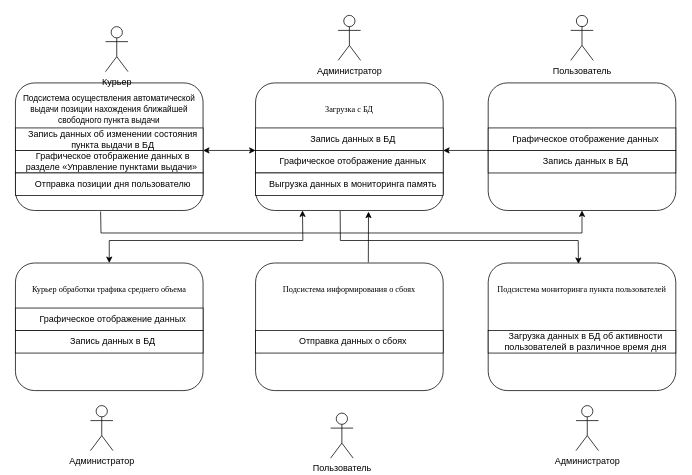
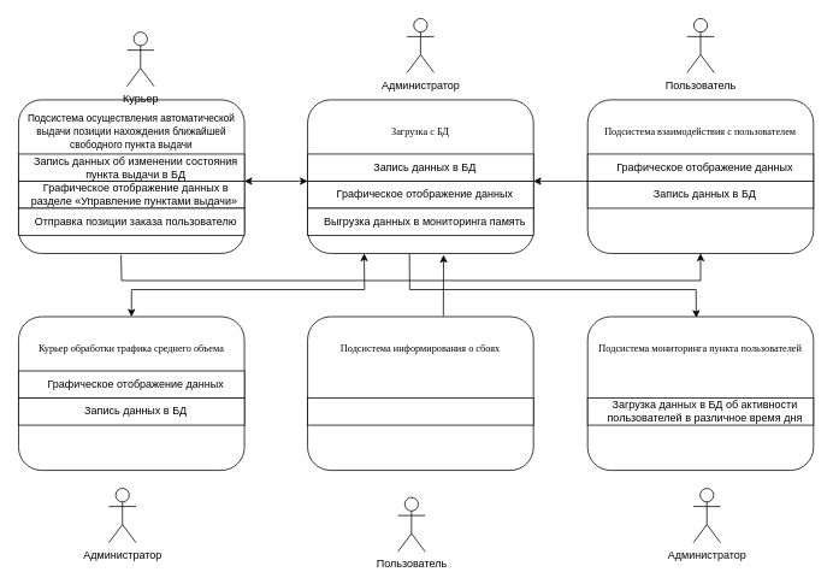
  <mxCell id="0" />
  <mxCell id="1" parent="0" />
  <mxCell id="2" value="" style="rounded=1;whiteSpace=wrap;html=1;" vertex="1" parent="1"><mxGeometry x="20" y="110" width="250" height="170" as="geometry" /></mxCell>
  <mxCell id="3" value="&lt;font face=&quot;Helvetica&quot; style=&quot;font-size: 11px;&quot;&gt;Подсистема осуществления автоматической выдачи позиции нахождения ближайшей свободного пункта выдачи&lt;/font&gt;" style="text;html=1;align=center;verticalAlign=middle;whiteSpace=wrap;rounded=0;" vertex="1" parent="1"><mxGeometry x="20" y="120" width="250" height="50" as="geometry" /></mxCell>
  <mxCell id="4" value="" style="rounded=1;whiteSpace=wrap;html=1;" vertex="1" parent="1"><mxGeometry x="340" y="110" width="250" height="170" as="geometry" /></mxCell>
  <mxCell id="5" value="&lt;font face=&quot;Times New Roman, serif&quot;&gt;&lt;span style=&quot;font-size: 11px;&quot;&gt;Загрузка с БД&lt;/span&gt;&lt;/font&gt;" style="text;html=1;align=center;verticalAlign=middle;whiteSpace=wrap;rounded=0;" vertex="1" parent="1"><mxGeometry x="340" y="120" width="250" height="50" as="geometry" /></mxCell>
  <mxCell id="6" value="" style="rounded=1;whiteSpace=wrap;html=1;" vertex="1" parent="1"><mxGeometry x="20" y="350" width="250" height="170" as="geometry" /></mxCell>
  <mxCell id="7" value="&lt;span style=&quot;font-family: &amp;quot;Times New Roman&amp;quot;, serif;&quot;&gt;&lt;font style=&quot;font-size: 11px;&quot;&gt;Курьер о&lt;/font&gt;&lt;/span&gt;&lt;font face=&quot;Times New Roman, serif&quot;&gt;&lt;span style=&quot;font-size: 11px;&quot;&gt;бработки трафика среднего объема&lt;/span&gt;&lt;/font&gt;" style="text;html=1;align=center;verticalAlign=middle;whiteSpace=wrap;rounded=0;" vertex="1" parent="1"><mxGeometry x="20" y="360" width="250" height="50" as="geometry" /></mxCell>
  <mxCell id="8" value="" style="rounded=1;whiteSpace=wrap;html=1;" vertex="1" parent="1"><mxGeometry x="340" y="350" width="250" height="170" as="geometry" /></mxCell>
  <mxCell id="9" value="&lt;span style=&quot;font-family: &amp;quot;Times New Roman&amp;quot;, serif;&quot;&gt;&lt;font style=&quot;font-size: 11px;&quot;&gt;Подсистема и&lt;/font&gt;&lt;/span&gt;&lt;font face=&quot;Times New Roman, serif&quot;&gt;&lt;span style=&quot;font-size: 11px;&quot;&gt;нформирования о сбоях&lt;/span&gt;&lt;/font&gt;" style="text;html=1;align=center;verticalAlign=middle;whiteSpace=wrap;rounded=0;" vertex="1" parent="1"><mxGeometry x="340" y="360" width="250" height="50" as="geometry" /></mxCell>
  <mxCell id="10" value="" style="rounded=1;whiteSpace=wrap;html=1;" vertex="1" parent="1"><mxGeometry x="650" y="350" width="250" height="170" as="geometry" /></mxCell>
  <mxCell id="11" value="&lt;span style=&quot;font-family: &amp;quot;Times New Roman&amp;quot;, serif;&quot;&gt;&lt;font style=&quot;font-size: 11px;&quot;&gt;Подсистема м&lt;/font&gt;&lt;/span&gt;&lt;font face=&quot;Times New Roman, serif&quot;&gt;&lt;span style=&quot;font-size: 11px;&quot;&gt;ониторинга пункта пользователей&lt;/span&gt;&lt;/font&gt;" style="text;html=1;align=center;verticalAlign=middle;whiteSpace=wrap;rounded=0;" vertex="1" parent="1"><mxGeometry x="650" y="360" width="250" height="50" as="geometry" /></mxCell>
  <mxCell id="12" value="" style="rounded=0;whiteSpace=wrap;html=1;" vertex="1" parent="1"><mxGeometry x="20" y="170" width="250" height="30" as="geometry" /></mxCell>
  <mxCell id="13" value="Запись данных об изменении состояния пункта выдачи в БД" style="text;html=1;align=center;verticalAlign=middle;whiteSpace=wrap;rounded=0;" vertex="1" parent="1"><mxGeometry x="30" y="170" width="240" height="30" as="geometry" /></mxCell>
  <mxCell id="14" value="" style="rounded=0;whiteSpace=wrap;html=1;" vertex="1" parent="1"><mxGeometry x="20" y="200" width="250" height="30" as="geometry" /></mxCell>
  <mxCell id="15" value="" style="rounded=0;whiteSpace=wrap;html=1;" vertex="1" parent="1"><mxGeometry x="20" y="230" width="250" height="30" as="geometry" /></mxCell>
  <mxCell id="16" value="Графическое отображение данных в разделе «Управление пунктами выдачи»&amp;nbsp;" style="text;html=1;align=center;verticalAlign=middle;whiteSpace=wrap;rounded=0;" vertex="1" parent="1"><mxGeometry x="30" y="200" width="240" height="30" as="geometry" /></mxCell>
- <mxCell id="17" value="Отправка позиции дня пользователю" style="text;html=1;align=center;verticalAlign=middle;whiteSpace=wrap;rounded=0;" vertex="1" parent="1"><mxGeometry x="30" y="230" width="240" height="30" as="geometry" /></mxCell>
+ <mxCell id="17" value="Отправка позиции заказа пользователю" style="text;html=1;align=center;verticalAlign=middle;whiteSpace=wrap;rounded=0;" vertex="1" parent="1"><mxGeometry x="30" y="230" width="240" height="30" as="geometry" /></mxCell>
  <mxCell id="18" value="" style="rounded=0;whiteSpace=wrap;html=1;" vertex="1" parent="1"><mxGeometry x="340" y="170" width="250" height="30" as="geometry" /></mxCell>
  <mxCell id="19" value="Запись данных в БД" style="text;html=1;align=center;verticalAlign=middle;whiteSpace=wrap;rounded=0;" vertex="1" parent="1"><mxGeometry x="350" y="170" width="240" height="30" as="geometry" /></mxCell>
  <mxCell id="20" value="" style="rounded=0;whiteSpace=wrap;html=1;" vertex="1" parent="1"><mxGeometry x="340" y="200" width="250" height="30" as="geometry" /></mxCell>
  <mxCell id="21" value="" style="rounded=0;whiteSpace=wrap;html=1;" vertex="1" parent="1"><mxGeometry x="340" y="230" width="250" height="30" as="geometry" /></mxCell>
  <mxCell id="22" value="Графическое отображение данных" style="text;html=1;align=center;verticalAlign=middle;whiteSpace=wrap;rounded=0;" vertex="1" parent="1"><mxGeometry x="350" y="200" width="240" height="30" as="geometry" /></mxCell>
  <mxCell id="23" value="Выгрузка данных в мониторинга память" style="text;html=1;align=center;verticalAlign=middle;whiteSpace=wrap;rounded=0;" vertex="1" parent="1"><mxGeometry x="350" y="230" width="240" height="30" as="geometry" /></mxCell>
  <mxCell id="24" value="" style="rounded=0;whiteSpace=wrap;html=1;" vertex="1" parent="1"><mxGeometry x="20" y="410" width="250" height="30" as="geometry" /></mxCell>
  <mxCell id="25" value="Графическое отображение данных" style="text;html=1;align=center;verticalAlign=middle;whiteSpace=wrap;rounded=0;" vertex="1" parent="1"><mxGeometry x="30" y="410" width="240" height="30" as="geometry" /></mxCell>
  <mxCell id="26" value="" style="rounded=0;whiteSpace=wrap;html=1;" vertex="1" parent="1"><mxGeometry x="20" y="440" width="250" height="30" as="geometry" /></mxCell>
  <mxCell id="27" value="Запись данных в БД" style="text;html=1;align=center;verticalAlign=middle;whiteSpace=wrap;rounded=0;" vertex="1" parent="1"><mxGeometry x="30" y="440" width="240" height="30" as="geometry" /></mxCell>
  <mxCell id="28" value="" style="rounded=0;whiteSpace=wrap;html=1;" vertex="1" parent="1"><mxGeometry x="340" y="440" width="250" height="30" as="geometry" /></mxCell>
- <mxCell id="29" value="Отправка данных о сбоях" style="text;html=1;align=center;verticalAlign=middle;whiteSpace=wrap;rounded=0;" vertex="1" parent="1"><mxGeometry x="350" y="440" width="240" height="30" as="geometry" /></mxCell>
  <mxCell id="30" value="" style="rounded=0;whiteSpace=wrap;html=1;" vertex="1" parent="1"><mxGeometry x="650" y="440" width="250" height="30" as="geometry" /></mxCell>
  <mxCell id="31" value="Загрузка данных в БД об активности пользователей в различное время дня" style="text;html=1;align=center;verticalAlign=middle;whiteSpace=wrap;rounded=0;" vertex="1" parent="1"><mxGeometry x="660" y="440" width="240" height="30" as="geometry" /></mxCell>
  <mxCell id="32" value="Администратор" style="shape=umlActor;verticalLabelPosition=bottom;verticalAlign=top;html=1;outlineConnect=0;" vertex="1" parent="1"><mxGeometry x="120" y="540" width="30" height="60" as="geometry" /></mxCell>
  <mxCell id="33" value="Курьер" style="shape=umlActor;verticalLabelPosition=bottom;verticalAlign=top;html=1;outlineConnect=0;" vertex="1" parent="1"><mxGeometry x="140" y="35" width="30" height="60" as="geometry" /></mxCell>
  <mxCell id="34" value="Пользователь" style="shape=umlActor;verticalLabelPosition=bottom;verticalAlign=top;html=1;outlineConnect=0;" vertex="1" parent="1"><mxGeometry x="440" y="550" width="30" height="60" as="geometry" /></mxCell>
  <mxCell id="35" value="" style="endArrow=classic;html=1;rounded=0;exitX=0.451;exitY=1.004;exitDx=0;exitDy=0;exitPerimeter=0;entryX=0.481;entryY=0.007;entryDx=0;entryDy=0;entryPerimeter=0;" edge="1" parent="1" source="4" target="10"><mxGeometry width="50" height="50" relative="1" as="geometry"><mxPoint x="650" y="300" as="sourcePoint" /><mxPoint x="700" y="250" as="targetPoint" /><Array as="points"><mxPoint x="453" y="320" /><mxPoint x="770" y="320" /></Array></mxGeometry></mxCell>
  <mxCell id="36" value="" style="endArrow=classic;html=1;rounded=0;exitX=0.601;exitY=-0.005;exitDx=0;exitDy=0;exitPerimeter=0;entryX=0.602;entryY=1.009;entryDx=0;entryDy=0;entryPerimeter=0;" edge="1" parent="1" source="8" target="4"><mxGeometry width="50" height="50" relative="1" as="geometry"><mxPoint x="250" y="310" as="sourcePoint" /><mxPoint x="300" y="260" as="targetPoint" /></mxGeometry></mxCell>
  <mxCell id="37" value="Администратор" style="shape=umlActor;verticalLabelPosition=bottom;verticalAlign=top;html=1;outlineConnect=0;" vertex="1" parent="1"><mxGeometry x="450" y="20" width="30" height="60" as="geometry" /></mxCell>
  <mxCell id="38" value="Администратор" style="shape=umlActor;verticalLabelPosition=bottom;verticalAlign=top;html=1;outlineConnect=0;" vertex="1" parent="1"><mxGeometry x="767" y="540" width="30" height="60" as="geometry" /></mxCell>
  <mxCell id="39" value="" style="endArrow=classic;startArrow=classic;html=1;rounded=0;exitX=1;exitY=0;exitDx=0;exitDy=0;entryX=0;entryY=1;entryDx=0;entryDy=0;" edge="1" parent="1" source="16" target="18"><mxGeometry width="50" height="50" relative="1" as="geometry"><mxPoint x="310" y="170" as="sourcePoint" /><mxPoint x="360" y="120" as="targetPoint" /></mxGeometry></mxCell>
  <mxCell id="40" value="" style="endArrow=classic;startArrow=classic;html=1;rounded=0;entryX=0.25;entryY=1;entryDx=0;entryDy=0;exitX=0.5;exitY=0;exitDx=0;exitDy=0;" edge="1" parent="1" source="6" target="4"><mxGeometry width="50" height="50" relative="1" as="geometry"><mxPoint x="220" y="290" as="sourcePoint" /><mxPoint x="270" y="240" as="targetPoint" /><Array as="points"><mxPoint x="145" y="320" /><mxPoint x="403" y="320" /></Array></mxGeometry></mxCell>
  <mxCell id="41" value="" style="rounded=1;whiteSpace=wrap;html=1;" vertex="1" parent="1"><mxGeometry x="650" y="110" width="250" height="170" as="geometry" /></mxCell>
+ <mxCell id="42" value="&lt;span style=&quot;font-family: &amp;quot;Times New Roman&amp;quot;, serif;&quot;&gt;&lt;font style=&quot;font-size: 11px;&quot;&gt;Подсистема взаимодействия с пользователем&lt;/font&gt;&lt;/span&gt;" style="text;html=1;align=center;verticalAlign=middle;whiteSpace=wrap;rounded=0;" vertex="1" parent="1"><mxGeometry x="650" y="120" width="250" height="50" as="geometry" /></mxCell>
  <mxCell id="43" value="" style="rounded=0;whiteSpace=wrap;html=1;" vertex="1" parent="1"><mxGeometry x="650" y="170" width="250" height="30" as="geometry" /></mxCell>
  <mxCell id="44" value="Графическое отображение данных" style="text;html=1;align=center;verticalAlign=middle;whiteSpace=wrap;rounded=0;" vertex="1" parent="1"><mxGeometry x="660" y="170" width="240" height="30" as="geometry" /></mxCell>
  <mxCell id="45" value="" style="rounded=0;whiteSpace=wrap;html=1;" vertex="1" parent="1"><mxGeometry x="650" y="200" width="250" height="30" as="geometry" /></mxCell>
  <mxCell id="46" value="Запись данных в БД" style="text;html=1;align=center;verticalAlign=middle;whiteSpace=wrap;rounded=0;" vertex="1" parent="1"><mxGeometry x="660" y="200" width="240" height="30" as="geometry" /></mxCell>
  <mxCell id="47" value="Пользователь" style="shape=umlActor;verticalLabelPosition=bottom;verticalAlign=top;html=1;outlineConnect=0;" vertex="1" parent="1"><mxGeometry x="760" y="20" width="30" height="60" as="geometry" /></mxCell>
  <mxCell id="48" value="" style="endArrow=classic;html=1;rounded=0;exitX=0;exitY=0;exitDx=0;exitDy=0;entryX=1;entryY=0;entryDx=0;entryDy=0;" edge="1" parent="1" source="45" target="22"><mxGeometry width="50" height="50" relative="1" as="geometry"><mxPoint x="1010" y="280" as="sourcePoint" /><mxPoint x="1060" y="230" as="targetPoint" /></mxGeometry></mxCell>
  <mxCell id="49" value="" style="endArrow=classic;html=1;rounded=0;exitX=0.454;exitY=1.008;exitDx=0;exitDy=0;exitPerimeter=0;entryX=0.5;entryY=1;entryDx=0;entryDy=0;" edge="1" parent="1" source="2" target="41"><mxGeometry width="50" height="50" relative="1" as="geometry"><mxPoint x="1000" y="300" as="sourcePoint" /><mxPoint x="1050" y="250" as="targetPoint" /><Array as="points"><mxPoint x="134" y="310" /><mxPoint x="775" y="310" /></Array></mxGeometry></mxCell>
